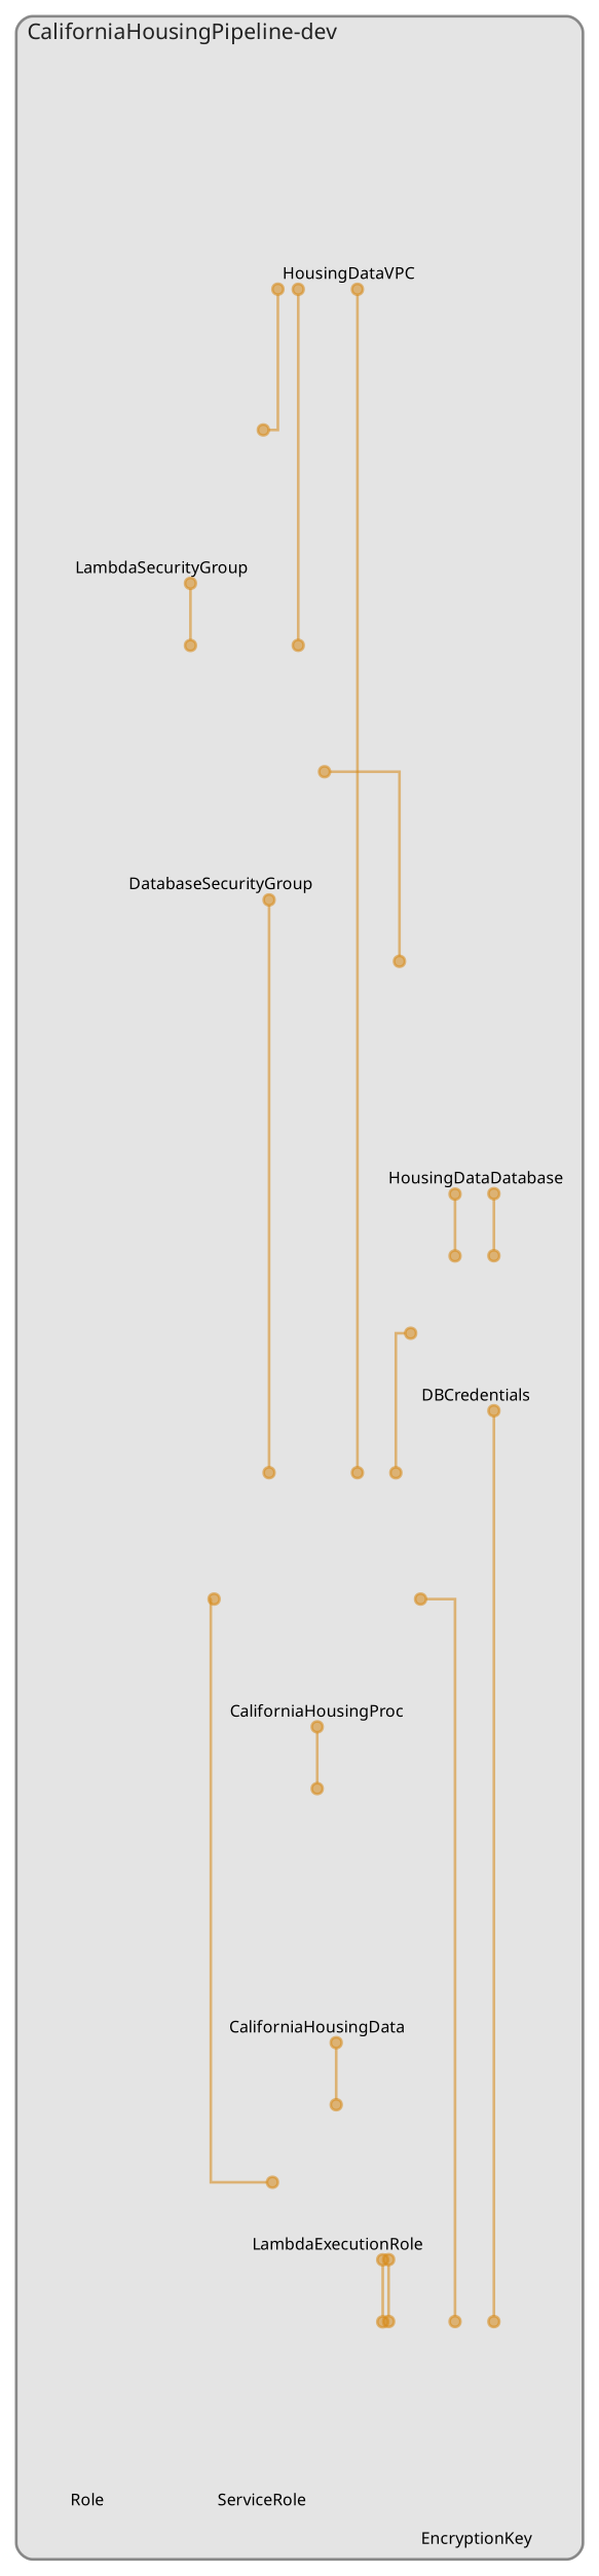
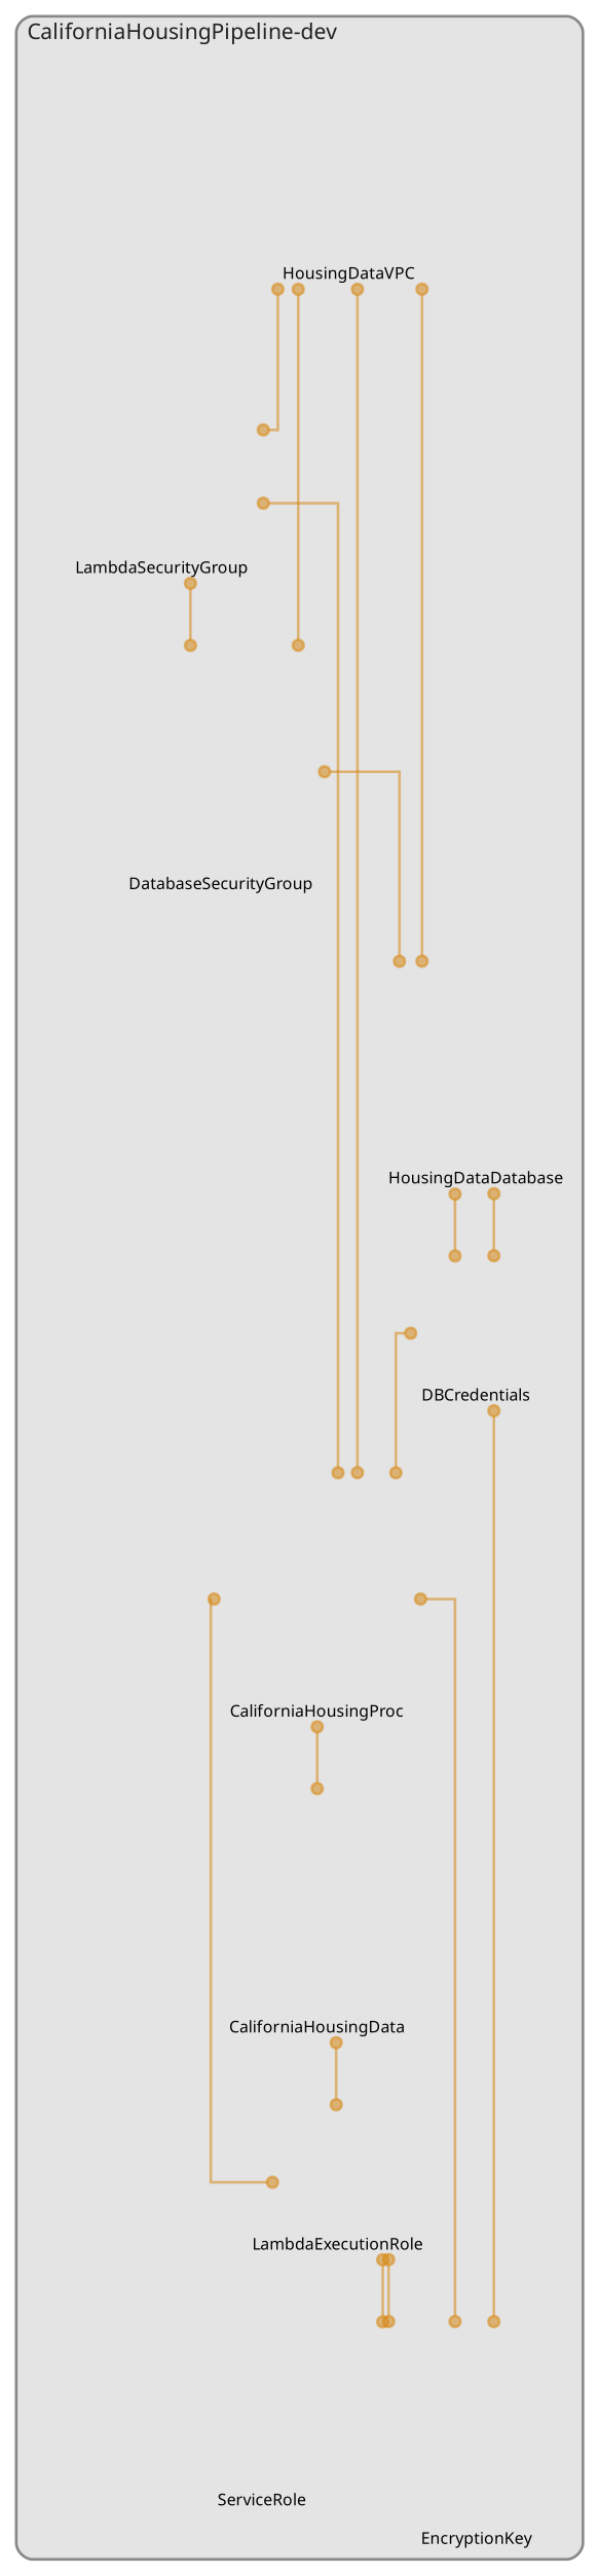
  digraph {
    compound=true
    fontcolor="#222222"
    fontname="Sans-Serif"
    fontsize=15
    nodesep=0.60
    rankdir=BT
    ranksep=0.75
    splines=ortho
    node [fixedsize=true fontname="Sans-Serif" fontsize=12 labelloc=b margin=8 penwidth=0 shape="node" style=rounded]
    edge [arrowhead=dot arrowtail=dot color="#D5871488" dir=both penwidth=2]
    n1 [height=2.266 label=" EncryptionKey" width=2]
    n2 [height=2.266 label=" HousingDataVPC" width=2]
    n3 [height=2.4819999999999998 label="\nCaliforniaHousingData" width=2]
    n4 [height=2.4819999999999998 label="\nDatabaseSecurityGroup" width=2]
    n5 [height=2.266 label=" LambdaSecurityGroup" width=2]
    n6 [height=1.466 label=" DBCredentials" width=1.2]
    n7 [height=2.266 label=" HousingDataDatabase" width=2]
    n8 [height=1.466 label=" LambdaExecutionRole" width=1.2]
    n9 [height=2.4819999999999998 label="\nCaliforniaHousingProc" width=2]
    n10 [height=1.466 label=" ServiceRole" width=1.2]
-   n11 [height=1.466 label=" Role" width=1.2]
    subgraph sub_1 {
      subgraph cluster_2 {
        fillcolor="#e4e4e4"
        fontsize=16
        label="CaliforniaHousingPipeline-dev"
        labeljust=l
        labelloc=b
        pencolor="#888888"
        penwidth=2
        style="filled,rounded"
        n1
        n2
        n3
        n4
        n5
        n6
        n7
        n8
        n9
        n10
-       n11
      }
    }
    n1 -> n8
    n3 -> n9
    n4 -> n2
    n4 -> n5
    n5 -> n2
    n6 -> n1
    n6 -> n7
+   n7 -> n2
    n7 -> n4
    n7 -> n6
    n8 -> n1
    n8 -> n3
    n9 -> n1
    n9 -> n2
-   n9 -> n4
+   n9 -> n5
    n9 -> n6
    n9 -> n8
  }
